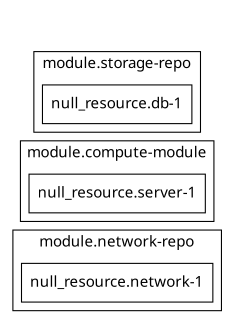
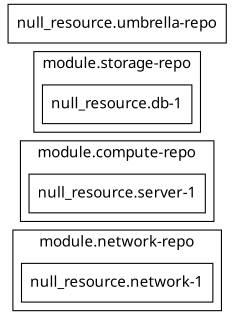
  digraph {
    rankdir=RL
    node [fontname="sans-serif" shape=rect]
    n1 [label="null_resource.network-1"]
    n2 [label="null_resource.server-1"]
    n3 [label="null_resource.db-1"]
+   n4 [label="null_resource.umbrella-repo"]
    subgraph cluster_1 {
      fontname="sans-serif"
      label="module.network-repo"
      n1
    }
    subgraph cluster_2 {
      fontname="sans-serif"
-     label="module.compute-module"
+     label="module.compute-repo"
      n2
    }
    subgraph cluster_3 {
      fontname="sans-serif"
      label="module.storage-repo"
      n3
    }
  }
